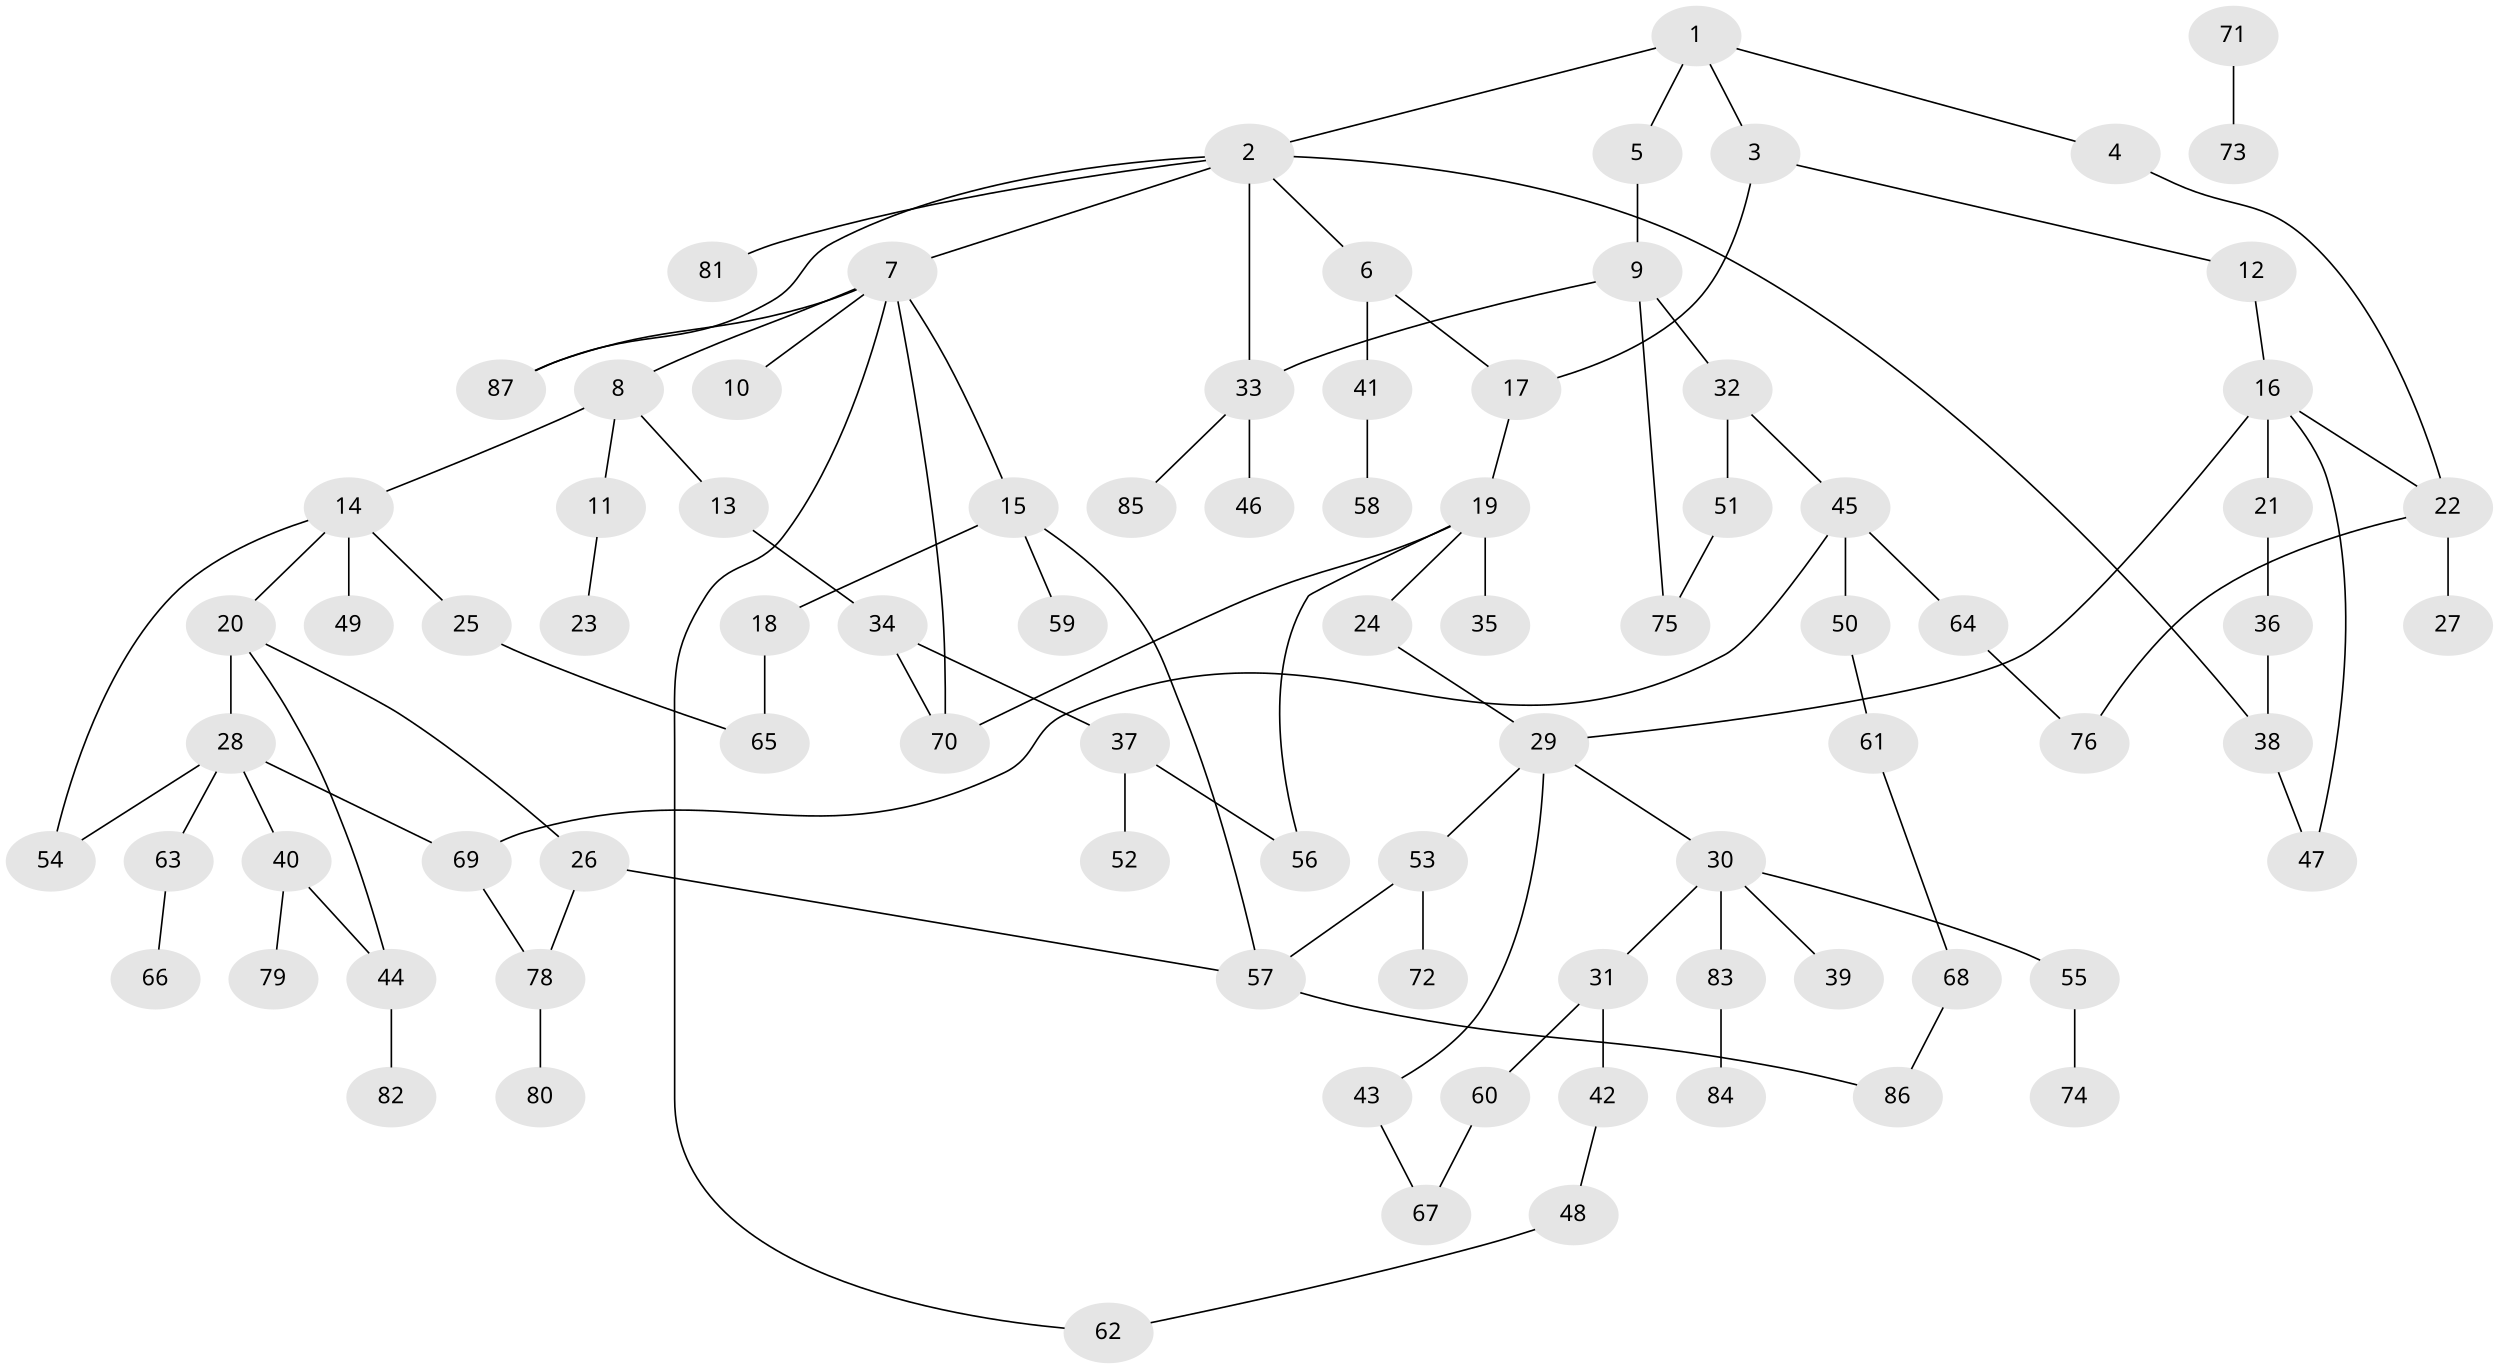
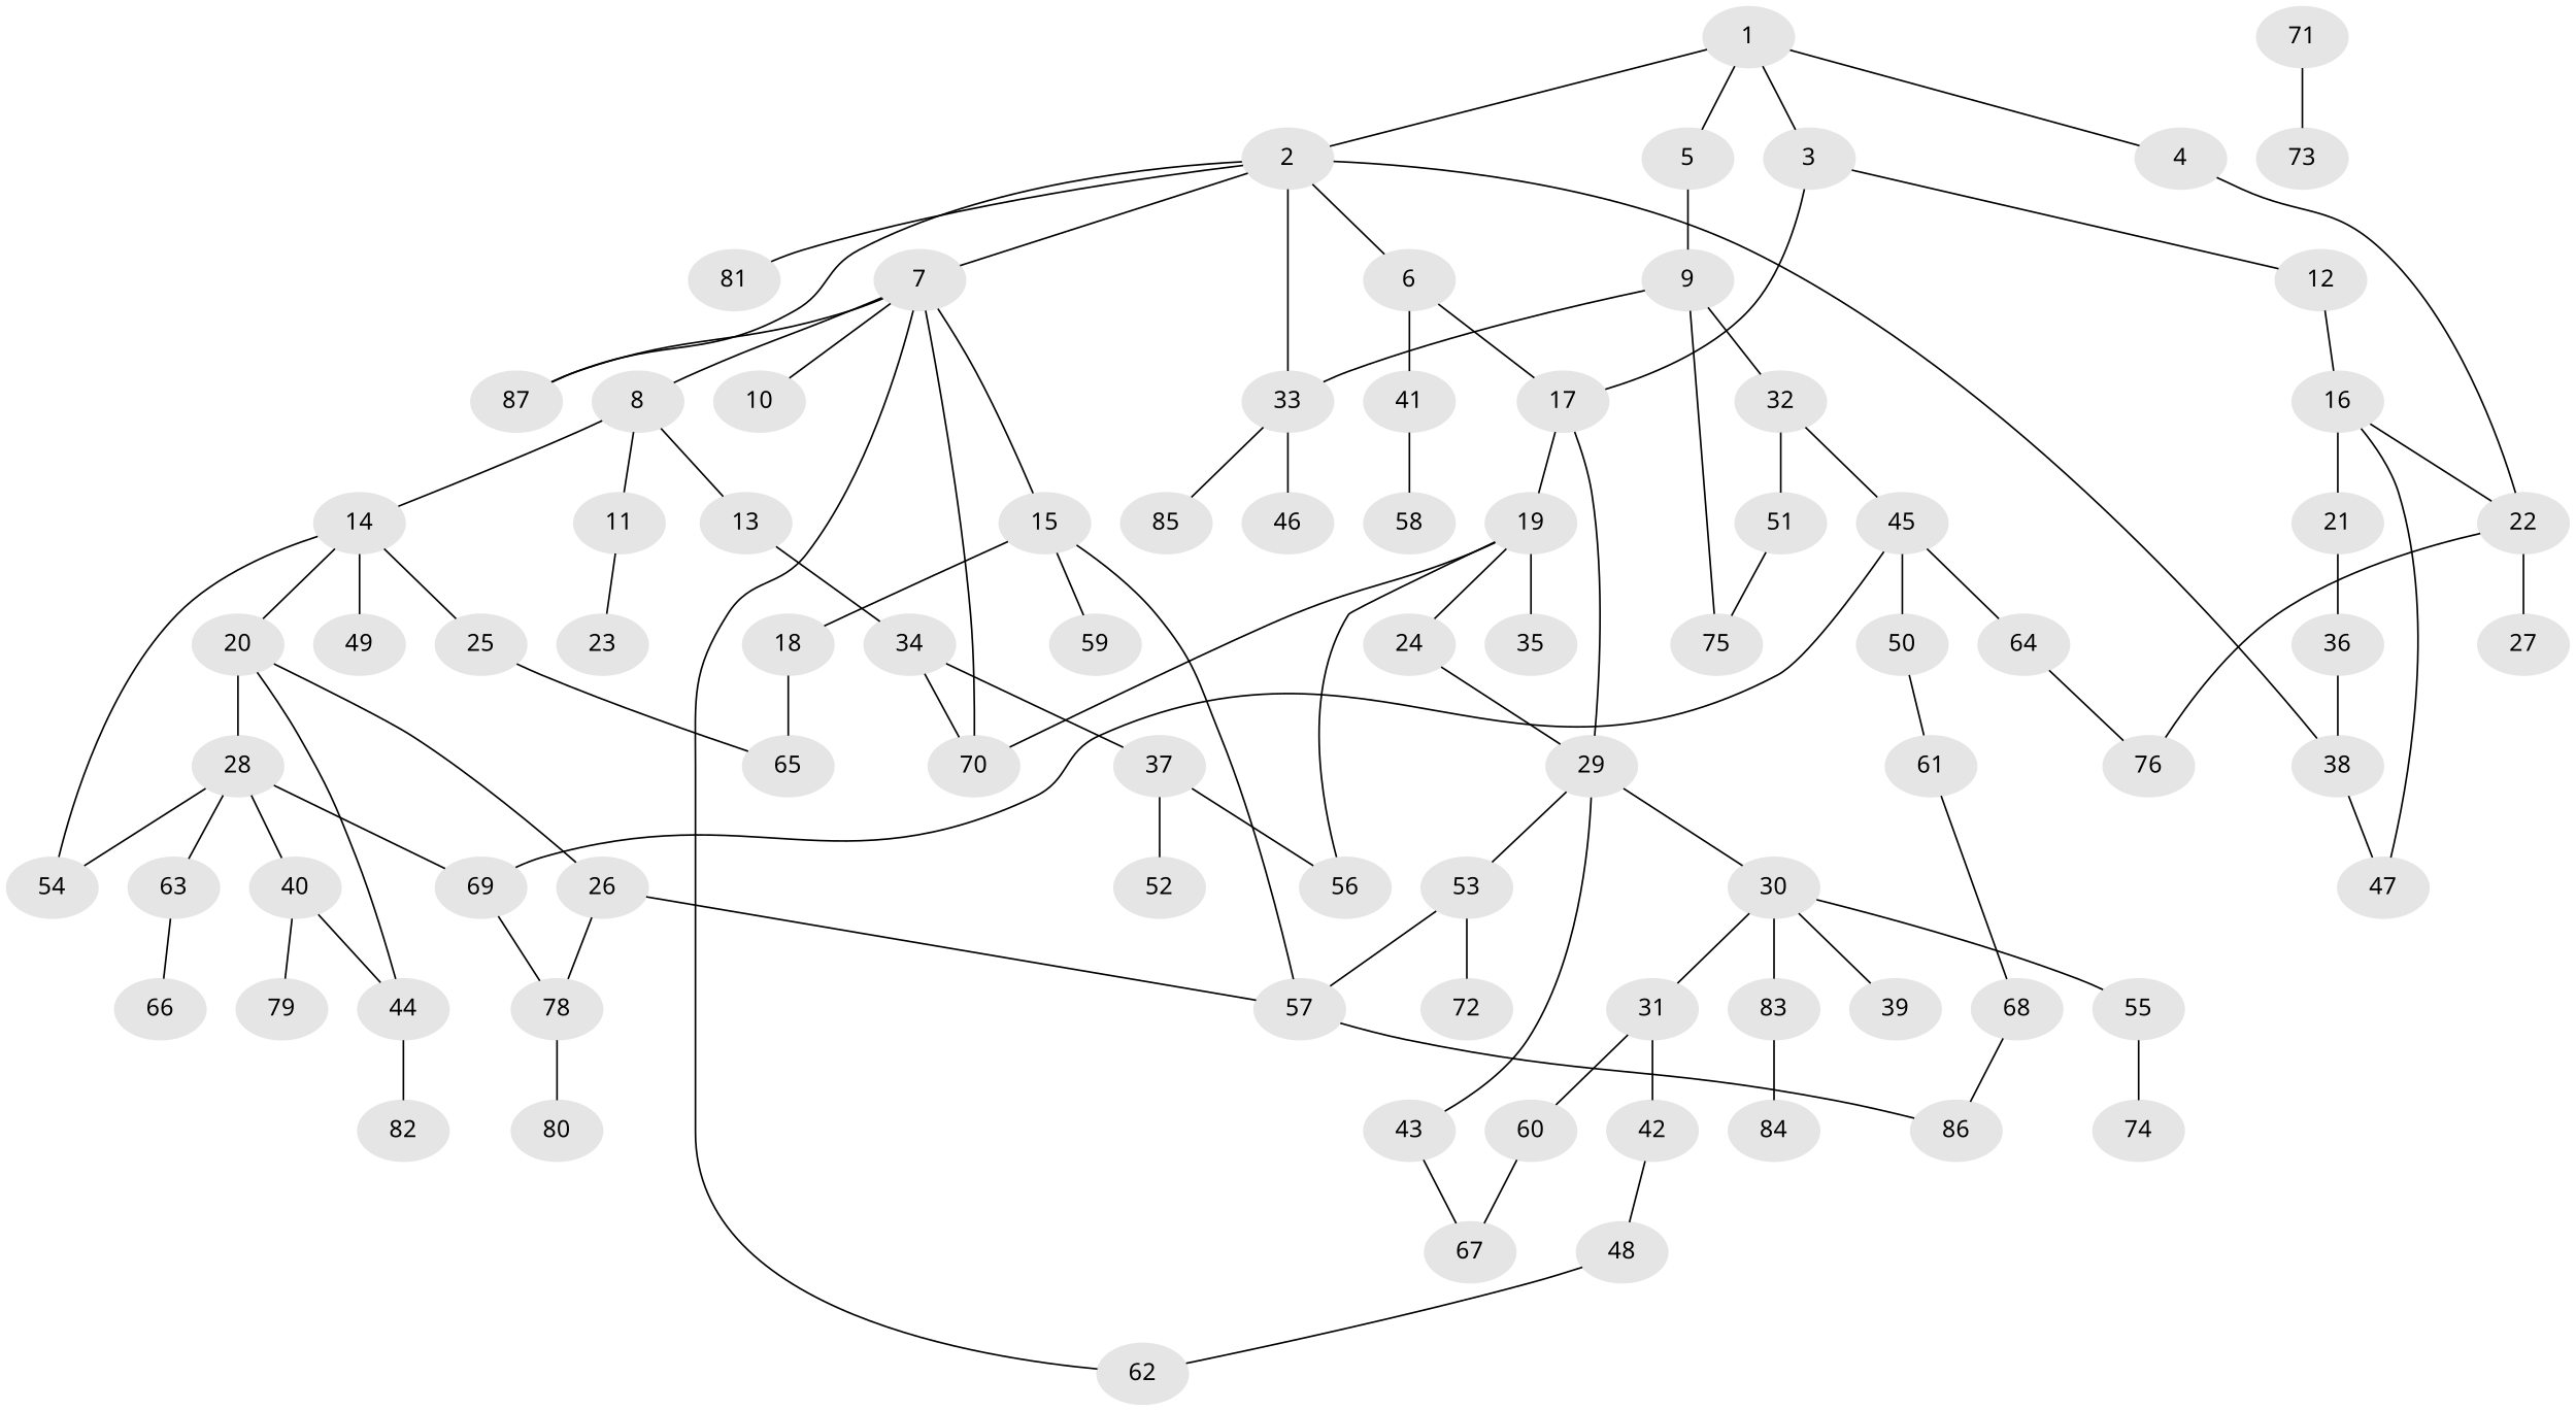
  graph {
    fontname="Noto Sans"
    node [color=gray90 fontname="Noto Sans" style=filled]
    edge [fontname="Noto Sans"]
    1
    2
    3
    4
    5
    6
    7
    33
    38
    81
    87
    12
    17
    22
    9
    41
    8
    10
    15
    62
    70
    46
    85
    47
    16
    19
    29
    27
    76
    32
    75
    58
    11
    13
    14
    18
    57
    59
    23
    34
    20
    25
    49
    54
    45
    51
    21
    37
    26
    28
    44
    65
    86
    36
    24
    35
    56
    30
    43
    53
    78
    40
    63
    69
    82
    80
    79
    66
    31
    39
    55
    83
    67
    72
    42
    60
    74
    84
    48
    50
    64
    52
    71
    73
    61
    68
    1 -- 2
    1 -- 3
    1 -- 4
    1 -- 5
    2 -- 6
    2 -- 7
    2 -- 33
    2 -- 38
    2 -- 81
    2 -- 87
    3 -- 12
    3 -- 17
    4 -- 22
    5 -- 9
    6 -- 17
    6 -- 41
    7 -- 87
    7 -- 8
    7 -- 10
    7 -- 15
    7 -- 62
    7 -- 70
    33 -- 46
    33 -- 85
    38 -- 47
    12 -- 16
    17 -- 19
-   16 -- 29
+   17 -- 29
    22 -- 27
    22 -- 76
    9 -- 33
    9 -- 32
    9 -- 75
    41 -- 58
    8 -- 11
    8 -- 13
    8 -- 14
    15 -- 18
    15 -- 57
    15 -- 59
    16 -- 22
    16 -- 47
    16 -- 21
    19 -- 70
    19 -- 24
    19 -- 35
    19 -- 56
    29 -- 30
    29 -- 43
    29 -- 53
    32 -- 45
    32 -- 51
    11 -- 23
    13 -- 34
    14 -- 20
    14 -- 25
    14 -- 49
    14 -- 54
    18 -- 65
    57 -- 86
    34 -- 70
    34 -- 37
    20 -- 26
    20 -- 28
    20 -- 44
    25 -- 65
    45 -- 69
    45 -- 50
    45 -- 64
    51 -- 75
    21 -- 36
    37 -- 56
    37 -- 52
    26 -- 57
    26 -- 78
    28 -- 54
    28 -- 40
    28 -- 63
    28 -- 69
    44 -- 82
    36 -- 38
    24 -- 29
    30 -- 31
    30 -- 39
    30 -- 55
    30 -- 83
    43 -- 67
    53 -- 57
    53 -- 72
    78 -- 80
    40 -- 44
    40 -- 79
    63 -- 66
    69 -- 78
    31 -- 42
    31 -- 60
    55 -- 74
    83 -- 84
    42 -- 48
    60 -- 67
    48 -- 62
    50 -- 61
    64 -- 76
    71 -- 73
    61 -- 68
    68 -- 86
  }
